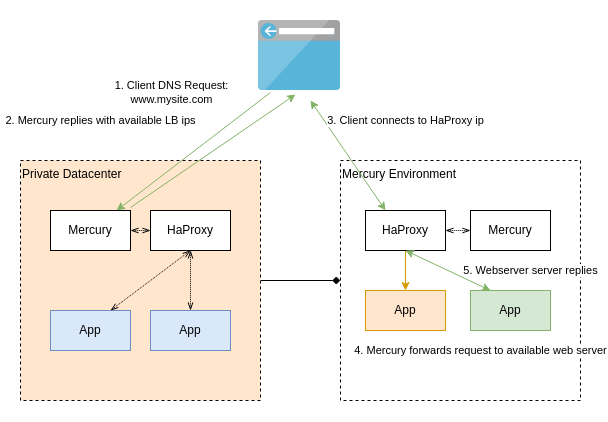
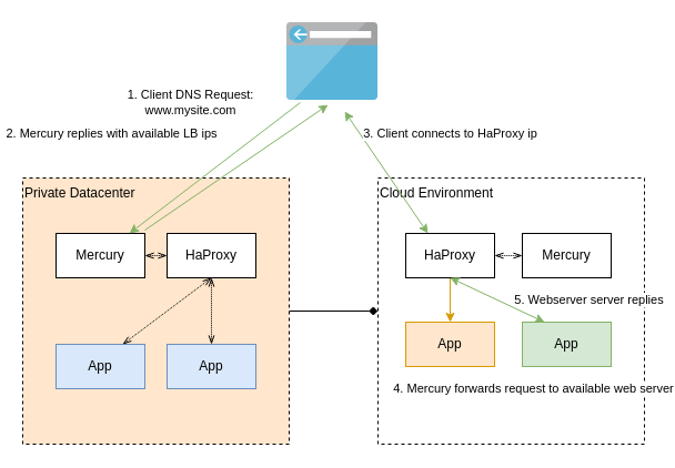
  <mxCell id="0" />
  <mxCell id="1" parent="0" />
  <mxCell id="2" value="" style="aspect=fixed;html=1;perimeter=none;align=center;shadow=0;dashed=0;image;fontSize=12;image=img/lib/mscae/Browser.svg;" parent="1" vertex="1"><mxGeometry x="258" y="20" width="82" height="70" as="geometry" /></mxCell>
  <mxCell id="3" value="" style="edgeStyle=orthogonalEdgeStyle;rounded=0;orthogonalLoop=1;jettySize=auto;html=1;endArrow=diamond;" edge="1" parent="1" source="4" target="8"><mxGeometry relative="1" as="geometry" /></mxCell>
  <mxCell id="4" value="Private Datacenter" style="whiteSpace=wrap;html=1;aspect=fixed;verticalAlign=top;align=left;dashed=1;fillColor=#ffe6cc;" parent="1" vertex="1"><mxGeometry x="20" y="160" width="240" height="240" as="geometry" /></mxCell>
  <mxCell id="5" style="edgeStyle=none;rounded=0;orthogonalLoop=1;jettySize=auto;html=1;exitX=0.5;exitY=1;exitDx=0;exitDy=0;entryX=0.5;entryY=0;entryDx=0;entryDy=0;startArrow=openThin;startFill=0;dashed=1;dashPattern=1 1;endArrow=openThin;endFill=0;" parent="1" source="19" target="7" edge="1"><mxGeometry relative="1" as="geometry" /></mxCell>
  <mxCell id="6" value="Mercury" style="rounded=0;whiteSpace=wrap;html=1;" parent="1" vertex="1"><mxGeometry x="50" y="210" width="80" height="40" as="geometry" /></mxCell>
  <mxCell id="7" value="App" style="rounded=0;whiteSpace=wrap;html=1;fillColor=#dae8fc;strokeColor=#6c8ebf;" parent="1" vertex="1"><mxGeometry x="150" y="310" width="80" height="40" as="geometry" /></mxCell>
- <mxCell id="8" value="Mercury Environment" style="whiteSpace=wrap;html=1;aspect=fixed;verticalAlign=top;align=left;dashed=1;" parent="1" vertex="1"><mxGeometry x="340" y="160" width="240" height="240" as="geometry" /></mxCell>
+ <mxCell id="8" value="Cloud Environment" style="whiteSpace=wrap;html=1;aspect=fixed;verticalAlign=top;align=left;dashed=1;" parent="1" vertex="1"><mxGeometry x="340" y="160" width="240" height="240" as="geometry" /></mxCell>
  <mxCell id="9" value="&lt;div&gt;1. Client DNS Request:&lt;br&gt;www.mysite.com&lt;br&gt;&lt;/div&gt;" style="rounded=0;orthogonalLoop=1;jettySize=auto;html=1;fillColor=#d5e8d4;strokeColor=#82b366;" parent="1" target="6" edge="1"><mxGeometry x="-0.183" y="-60" relative="1" as="geometry"><mxPoint x="270" y="92" as="sourcePoint" /><mxPoint as="offset" /></mxGeometry></mxCell>
  <mxCell id="10" value="App" style="rounded=0;whiteSpace=wrap;html=1;fillColor=#dae8fc;strokeColor=#6c8ebf;" parent="1" vertex="1"><mxGeometry x="50" y="310" width="80" height="40" as="geometry" /></mxCell>
  <mxCell id="11" value="4. Mercury forwards request to available web server" style="edgeStyle=none;rounded=0;orthogonalLoop=1;jettySize=auto;html=1;exitX=0.5;exitY=1;exitDx=0;exitDy=0;entryX=0.5;entryY=0;entryDx=0;entryDy=0;startArrow=none;startFill=0;fillColor=#ffe6cc;strokeColor=#d79b00;" parent="1" source="12" target="13" edge="1"><mxGeometry x="1" y="96" relative="1" as="geometry"><mxPoint x="-21" y="60" as="offset" /></mxGeometry></mxCell>
  <mxCell id="12" value="HaProxy" style="rounded=0;whiteSpace=wrap;html=1;" parent="1" vertex="1"><mxGeometry x="365" y="210" width="80" height="40" as="geometry" /></mxCell>
  <mxCell id="13" value="App" style="rounded=0;whiteSpace=wrap;html=1;fillColor=#ffe6cc;strokeColor=#d79b00;" parent="1" vertex="1"><mxGeometry x="365" y="290" width="80" height="40" as="geometry" /></mxCell>
  <mxCell id="14" value="App" style="rounded=0;whiteSpace=wrap;html=1;fillColor=#d5e8d4;strokeColor=#82b366;" parent="1" vertex="1"><mxGeometry x="470" y="290" width="80" height="40" as="geometry" /></mxCell>
  <mxCell id="15" value="2. Mercury replies with available LB ips" style="rounded=0;orthogonalLoop=1;jettySize=auto;html=1;exitX=1;exitY=-0.075;exitDx=0;exitDy=0;exitPerimeter=0;fillColor=#d5e8d4;strokeColor=#82b366;" parent="1" source="6" edge="1"><mxGeometry x="-0.756" y="89" relative="1" as="geometry"><mxPoint x="240" y="200" as="sourcePoint" /><mxPoint x="295" y="94" as="targetPoint" /><mxPoint as="offset" /></mxGeometry></mxCell>
  <mxCell id="16" value="3. Client connects to HaProxy ip" style="rounded=0;orthogonalLoop=1;jettySize=auto;html=1;entryX=0.25;entryY=0;entryDx=0;entryDy=0;startArrow=classic;startFill=1;fillColor=#d5e8d4;strokeColor=#82b366;" parent="1" target="12" edge="1"><mxGeometry x="0.052" y="67" relative="1" as="geometry"><mxPoint x="310" y="100" as="sourcePoint" /><mxPoint x="305" y="104" as="targetPoint" /><mxPoint as="offset" /></mxGeometry></mxCell>
  <mxCell id="17" style="edgeStyle=none;rounded=0;orthogonalLoop=1;jettySize=auto;html=1;exitX=0.5;exitY=1;exitDx=0;exitDy=0;entryX=0.75;entryY=0;entryDx=0;entryDy=0;startArrow=openThin;startFill=0;dashed=1;dashPattern=1 1;endArrow=openThin;endFill=0;" parent="1" source="19" target="10" edge="1"><mxGeometry relative="1" as="geometry"><mxPoint x="200" y="260" as="sourcePoint" /><mxPoint x="200" y="300" as="targetPoint" /></mxGeometry></mxCell>
  <mxCell id="18" value="5. Webserver server replies" style="edgeStyle=none;rounded=0;orthogonalLoop=1;jettySize=auto;html=1;exitX=0.5;exitY=1;exitDx=0;exitDy=0;entryX=0.25;entryY=0;entryDx=0;entryDy=0;startArrow=classic;startFill=1;fillColor=#d5e8d4;strokeColor=#82b366;" parent="1" source="12" target="14" edge="1"><mxGeometry x="1" y="45" relative="1" as="geometry"><mxPoint x="415" y="260" as="sourcePoint" /><mxPoint x="415" y="300" as="targetPoint" /><mxPoint x="21" y="21" as="offset" /></mxGeometry></mxCell>
  <mxCell id="19" value="HaProxy" style="rounded=0;whiteSpace=wrap;html=1;" vertex="1" parent="1"><mxGeometry x="150" y="210" width="80" height="40" as="geometry" /></mxCell>
  <mxCell id="20" style="edgeStyle=none;rounded=0;orthogonalLoop=1;jettySize=auto;html=1;entryX=0;entryY=0.5;entryDx=0;entryDy=0;startArrow=openThin;startFill=0;dashed=1;dashPattern=1 1;endArrow=openThin;endFill=0;" edge="1" parent="1" target="19"><mxGeometry relative="1" as="geometry"><mxPoint x="130" y="230" as="sourcePoint" /><mxPoint x="190" y="340" as="targetPoint" /></mxGeometry></mxCell>
  <mxCell id="21" value="Mercury" style="rounded=0;whiteSpace=wrap;html=1;" vertex="1" parent="1"><mxGeometry x="470" y="210" width="80" height="40" as="geometry" /></mxCell>
  <mxCell id="22" style="edgeStyle=none;rounded=0;orthogonalLoop=1;jettySize=auto;html=1;entryX=0;entryY=0.5;entryDx=0;entryDy=0;startArrow=openThin;startFill=0;dashed=1;dashPattern=1 1;endArrow=openThin;endFill=0;exitX=1;exitY=0.5;exitDx=0;exitDy=0;" edge="1" parent="1" source="12" target="21"><mxGeometry relative="1" as="geometry"><mxPoint x="140" y="240" as="sourcePoint" /><mxPoint x="160" y="240" as="targetPoint" /></mxGeometry></mxCell>
